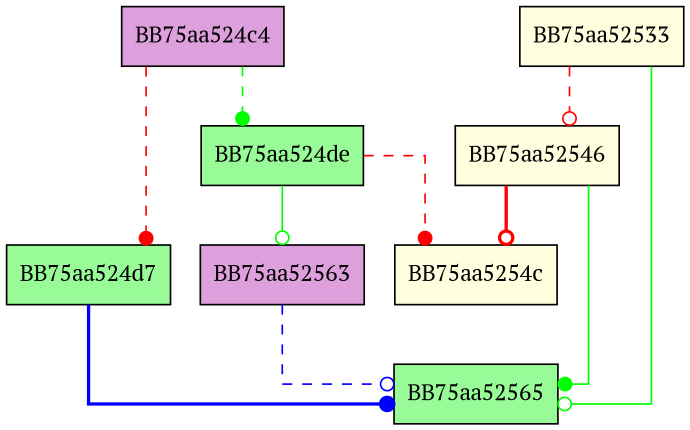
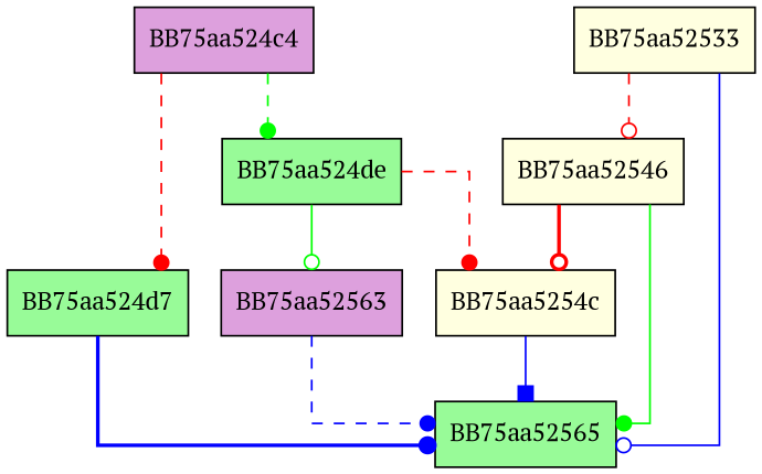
  digraph {
    fontname="PT Serif"
    splines=ortho
    node [fillcolor=palegreen fontname="PT Serif" shape=box style=filled]
    edge [arrowhead=odot color=green fontname="PT Serif" style=dashed]
    BB75aa524de
    BB75aa524c4 [fillcolor=plum]
    BB75aa524d7
    BB75aa52563 [fillcolor=plum]
    BB75aa5254c [fillcolor=lightyellow]
    BB75aa52565
    BB75aa52533 [fillcolor=lightyellow]
    BB75aa52546 [fillcolor=lightyellow]
    BB75aa524de -> BB75aa52563 [style=solid]
    BB75aa524de -> BB75aa5254c [arrowhead=dot color=red]
    BB75aa524c4 -> BB75aa524de [arrowhead=dot]
    BB75aa524c4 -> BB75aa524d7 [arrowhead=dot color=red]
    BB75aa524d7 -> BB75aa52565 [arrowhead=dot color=blue style=bold]
-   BB75aa52563 -> BB75aa52565 [color=blue]
-   BB75aa52533 -> BB75aa52565 [style=solid]
+   BB75aa52563 -> BB75aa52565 [arrowhead=dot color=blue]
+   BB75aa5254c -> BB75aa52565 [arrowhead=box color=blue style=solid]
+   BB75aa52533 -> BB75aa52565 [color=blue style=solid]
    BB75aa52533 -> BB75aa52546 [color=red]
    BB75aa52546 -> BB75aa5254c [color=red style=bold]
    BB75aa52546 -> BB75aa52565 [arrowhead=dot style=solid]
  }
